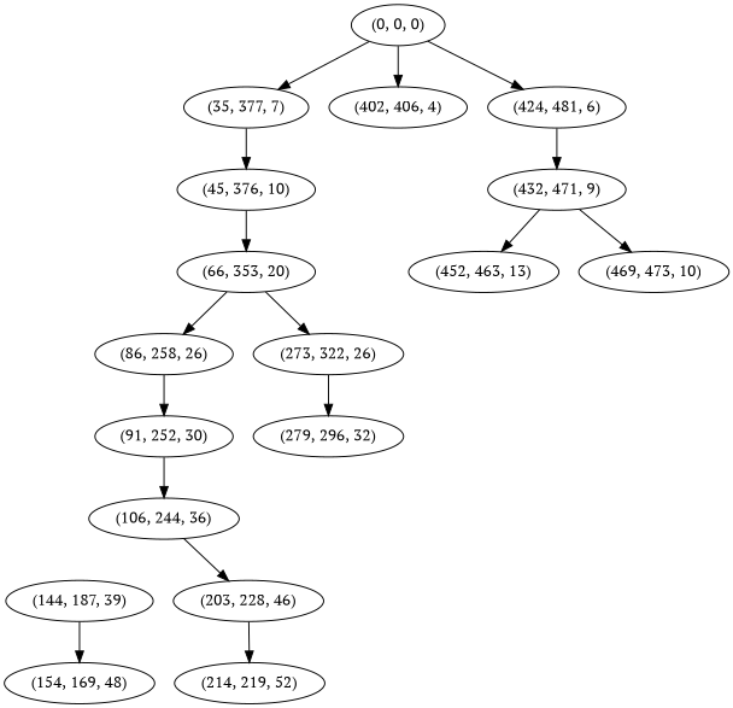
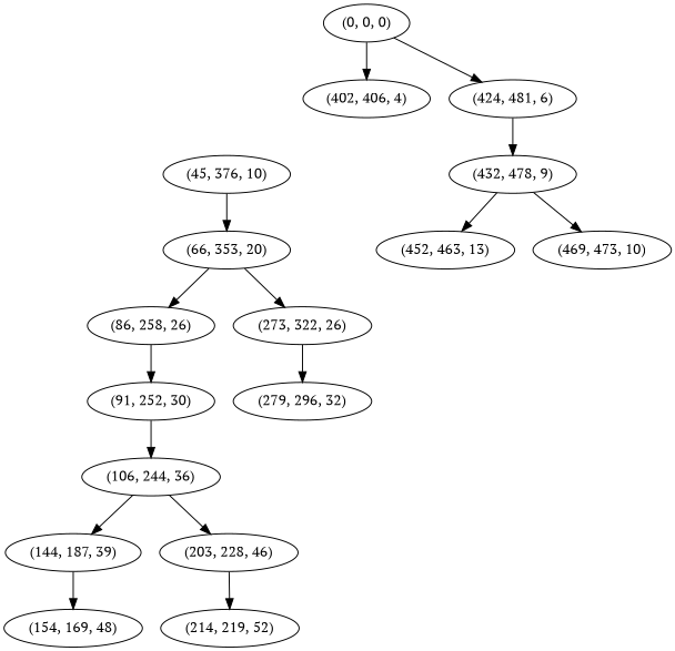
  digraph {
    fontname="PT Serif"
    node [fontname="PT Serif"]
    edge [fontname="PT Serif"]
    "(0, 0, 0)"
-   "(35, 377, 7)"
    "(402, 406, 4)"
    "(424, 481, 6)"
    n5 [label="(45, 376, 10)"]
-   "(432, 478, 9)" [label="(432, 471, 9)"]
+   "(432, 478, 9)"
    "(66, 353, 20)"
    "(86, 258, 26)"
    "(273, 322, 26)"
    "(91, 252, 30)"
    "(279, 296, 32)"
    "(106, 244, 36)"
    "(144, 187, 39)"
    "(203, 228, 46)"
    "(154, 169, 48)"
    "(214, 219, 52)"
    "(452, 463, 13)"
    n18 [label="(469, 473, 10)"]
-   "(0, 0, 0)" -> "(35, 377, 7)"
    "(0, 0, 0)" -> "(402, 406, 4)"
    "(0, 0, 0)" -> "(424, 481, 6)"
-   "(35, 377, 7)" -> n5
    "(424, 481, 6)" -> "(432, 478, 9)"
    n5 -> "(66, 353, 20)"
    "(432, 478, 9)" -> "(452, 463, 13)"
    "(432, 478, 9)" -> n18
    "(66, 353, 20)" -> "(86, 258, 26)"
    "(66, 353, 20)" -> "(273, 322, 26)"
    "(86, 258, 26)" -> "(91, 252, 30)"
    "(273, 322, 26)" -> "(279, 296, 32)"
    "(91, 252, 30)" -> "(106, 244, 36)"
+   "(106, 244, 36)" -> "(144, 187, 39)"
    "(106, 244, 36)" -> "(203, 228, 46)"
    "(144, 187, 39)" -> "(154, 169, 48)"
    "(203, 228, 46)" -> "(214, 219, 52)"
  }
